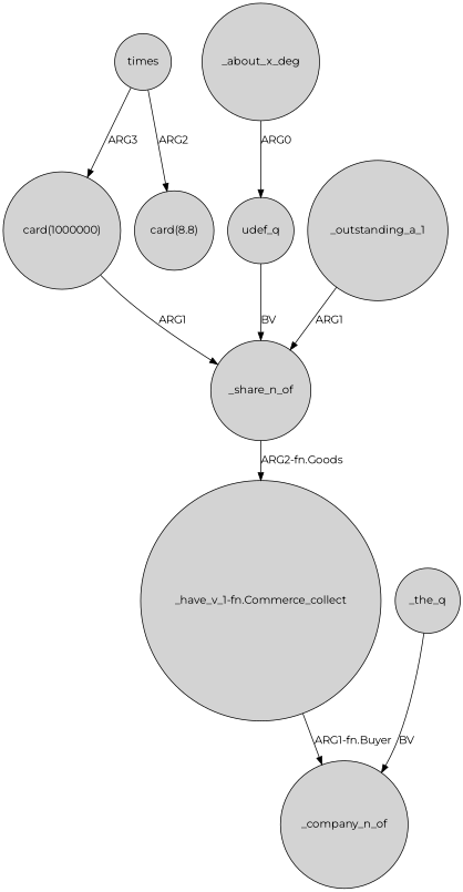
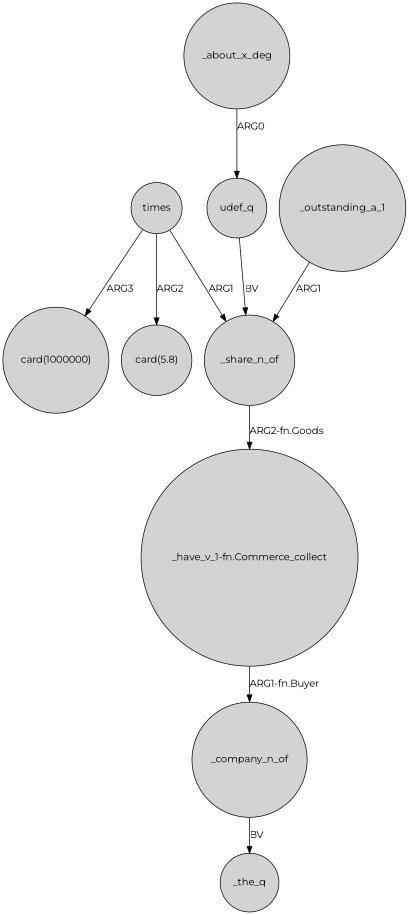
  digraph {
    fontname=Montserrat
    node [fontname=Montserrat shape=circle style=filled]
    edge [fontname=Montserrat]
    times
    "card(1000000)"
-   "card(8.8)"
+   "card(8.8)" [label="card(5.8)"]
    _share_n_of
    "_have_v_1-fn.Commerce_collect"
    udef_q
    _about_x_deg
    _the_q
    _company_n_of
    _outstanding_a_1
    times -> "card(1000000)" [label=ARG3]
    times -> "card(8.8)" [label=ARG2]
-   "card(1000000)" -> _share_n_of [label=ARG1]
+   times -> _share_n_of [label=ARG1]
    _share_n_of -> "_have_v_1-fn.Commerce_collect" [label="ARG2-fn.Goods"]
    "_have_v_1-fn.Commerce_collect" -> _company_n_of [label="ARG1-fn.Buyer"]
    udef_q -> _share_n_of [label=BV]
    _about_x_deg -> udef_q [label=ARG0]
-   _the_q -> _company_n_of [label=BV]
+   _company_n_of -> _the_q [label=BV]
    _outstanding_a_1 -> _share_n_of [label=ARG1]
  }
